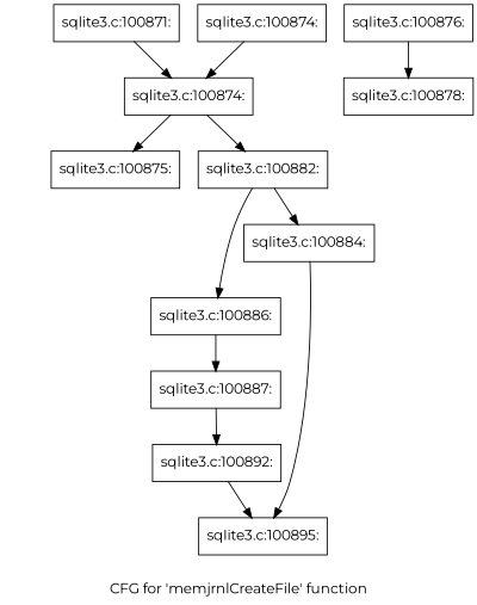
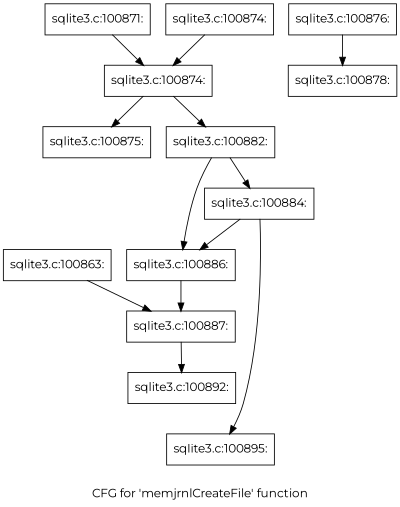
  digraph {
    fontname=Montserrat
    label="CFG for 'memjrnlCreateFile' function"
    node [fontname=Montserrat shape=record]
    edge [fontname=Montserrat]
+   n1 [label="{sqlite3.c:100863:}"]
    n2 [label="{sqlite3.c:100887:}"]
    n3 [label="{sqlite3.c:100871:}"]
    n4 [label="{sqlite3.c:100874:}"]
    n5 [label="{sqlite3.c:100892:}"]
    n6 [label="{sqlite3.c:100875:}"]
    n7 [label="{sqlite3.c:100882:}"]
    n8 [label="{sqlite3.c:100895:}"]
    n9 [label="{sqlite3.c:100884:}"]
    n10 [label="{sqlite3.c:100886:}"]
    n11 [label="{sqlite3.c:100876:}"]
    n12 [label="{sqlite3.c:100878:}"]
    n13 [label="{sqlite3.c:100874:}"]
+   n1 -> n2
    n2 -> n5
    n3 -> n4
    n4 -> n6
    n4 -> n7
-   n5 -> n8
    n7 -> n9
    n7 -> n10
    n9 -> n8
+   n9 -> n10
    n10 -> n2
    n11 -> n12
    n13 -> n4
  }
